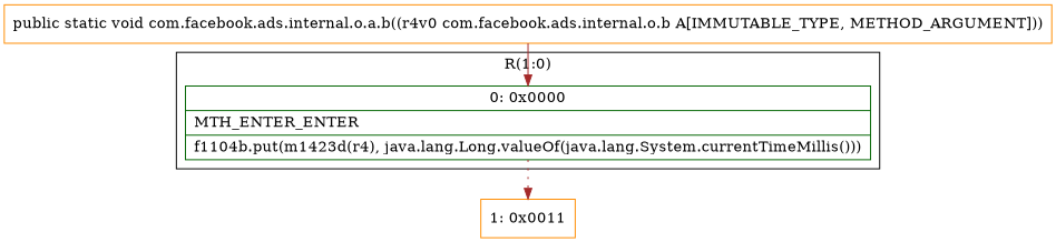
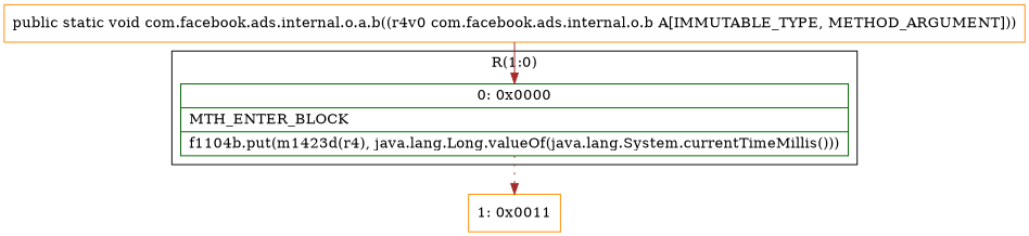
  digraph {
    node [color=darkorange shape=record]
    edge [color=brown]
-   n1 [color=darkgreen label="{0\:\ 0x0000|MTH_ENTER_ENTER\l|f1104b.put(m1423d(r4), java.lang.Long.valueOf(java.lang.System.currentTimeMillis()))\l}"]
+   n1 [color=darkgreen label="{0\:\ 0x0000|MTH_ENTER_BLOCK\l|f1104b.put(m1423d(r4), java.lang.Long.valueOf(java.lang.System.currentTimeMillis()))\l}"]
    n2 [label="{1\:\ 0x0011}"]
    n3 [label="{public static void com.facebook.ads.internal.o.a.b((r4v0 com.facebook.ads.internal.o.b A[IMMUTABLE_TYPE, METHOD_ARGUMENT])) }"]
    subgraph cluster_1 {
      label="R(1:0)"
      n1
    }
    n1 -> n2 [style=dotted]
    n3 -> n1 [style=solid]
  }
